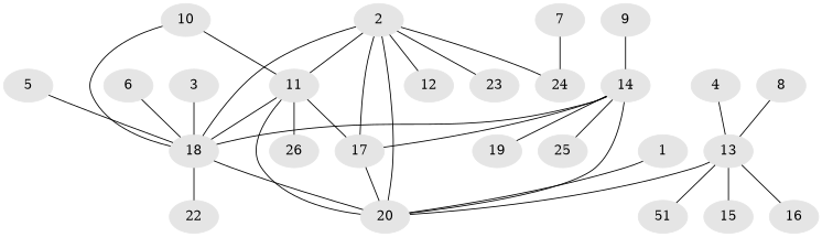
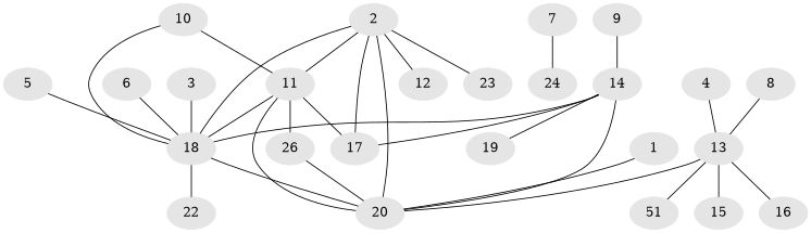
  graph {
    node [color=gray90 style=filled]
    edge [weight=1.0]
    1
    20
    2
    11
    12
    17
    18
    23
    24
    26
    22
    3
    4
    13
    15
    16
    n17 [label=51]
    5
    6
    7
    8
    9
    14
    19
-   25
    10
    1 -- 20
    2 -- 20
    2 -- 11
    2 -- 12
    2 -- 17
    2 -- 18
    2 -- 23
-   2 -- 24
    11 -- 20
    11 -- 17
    11 -- 18
    11 -- 26
-   17 -- 20
+   26 -- 20
    18 -- 20 [weight=2.0]
    18 -- 22
    3 -- 18
    4 -- 13
    13 -- 20
    13 -- 15
    13 -- 16
    13 -- n17
    5 -- 18
    6 -- 18
    7 -- 24
    8 -- 13
    9 -- 14
    14 -- 20 [weight=2.0]
    14 -- 17
    14 -- 18
    14 -- 19
-   14 -- 25
    10 -- 11
    10 -- 18
  }
